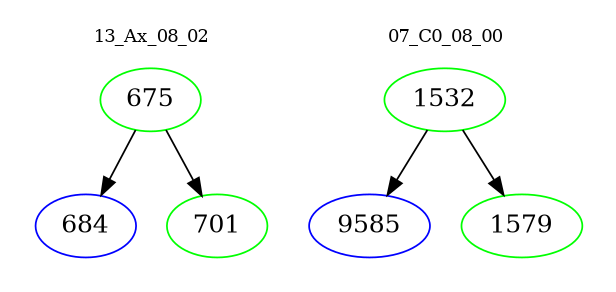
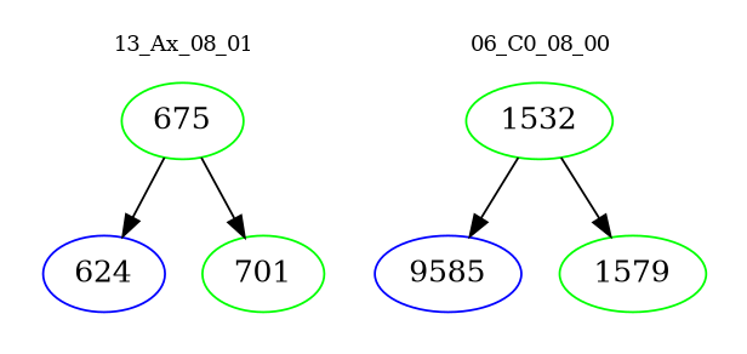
  digraph {
    node [color=green]
    edge [color=black]
    n1 [label=675]
-   n2 [color=blue label=684]
+   n2 [color=blue label=624]
    n3 [label=701]
    n4 [label=1532]
    n5 [color=blue label=9585]
    n6 [label=1579]
    subgraph cluster_1 {
      color=white
      fontsize=10
-     label="13_Ax_08_02"
+     label="13_Ax_08_01"
      n1
      n2
      n3
    }
    subgraph cluster_2 {
      color=white
      fontsize=10
-     label="07_C0_08_00"
+     label="06_C0_08_00"
      n4
      n5
      n6
    }
    n1 -> n2
    n1 -> n3
    n4 -> n5
    n4 -> n6
  }
